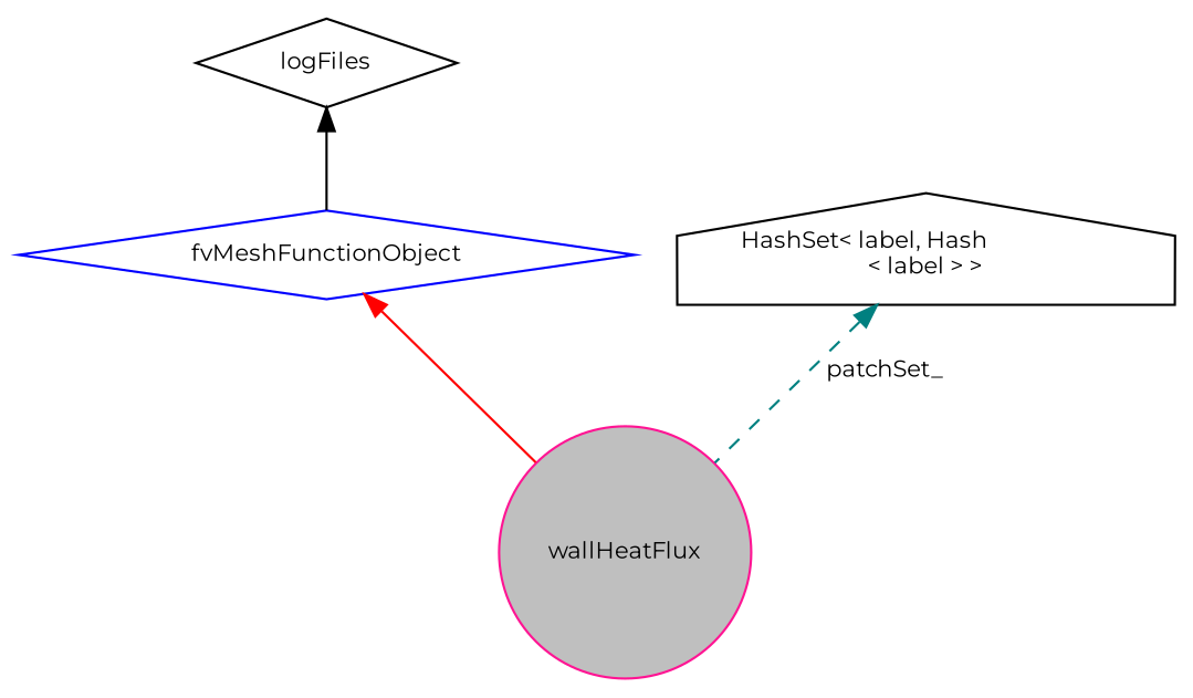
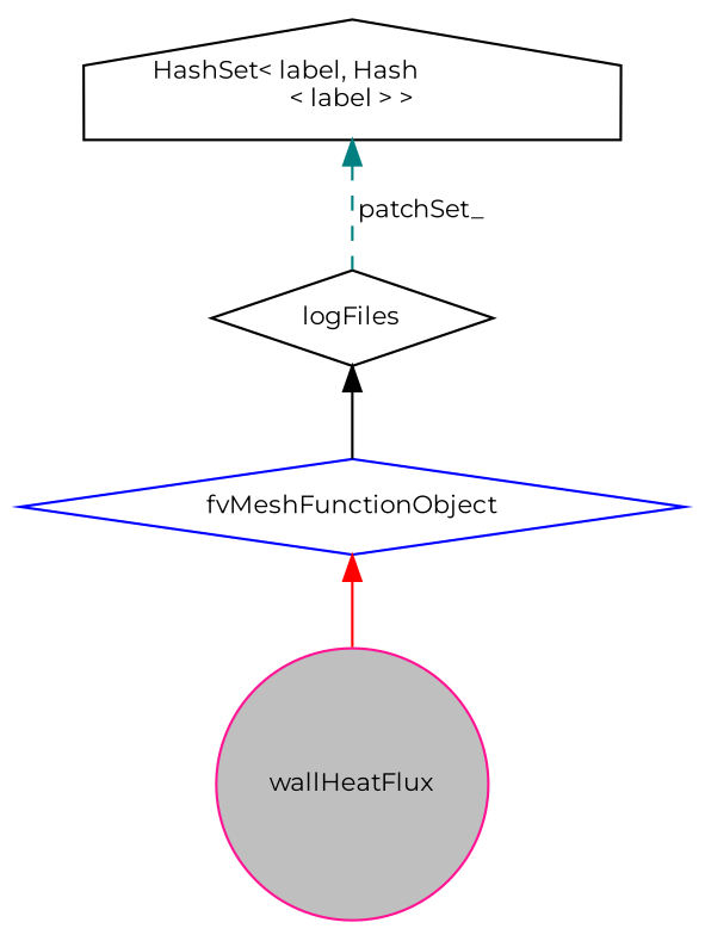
  digraph {
    fontname=Montserrat
    node [color=black fontname=Montserrat fontsize=10 shape=diamond]
    edge [dir=back fontname=Montserrat fontsize=10 labelfontname=Helvetica labelfontsize=10 style=solid]
    n1 [color=deeppink fillcolor=grey75 fontcolor=black height=0.2 label=wallHeatFlux shape=circle style=filled width=0.4]
    n2 [color=blue height=0.2 label=fvMeshFunctionObject width=0.4]
    n3 [height=0.2 label=logFiles width=0.4]
    n4 [height=0.2 label="HashSet\< label, Hash\l\< label \> \>" shape=house width=0.4]
    n2 -> n1 [color=red]
    n3 -> n2 [color=black]
-   n4 -> n1 [color=teal label=" patchSet_" style=dashed]
+   n4 -> n3 [color=teal label=" patchSet_" style=dashed]
  }
